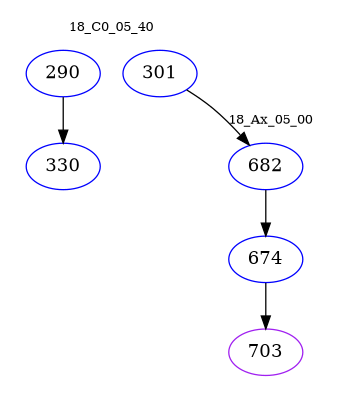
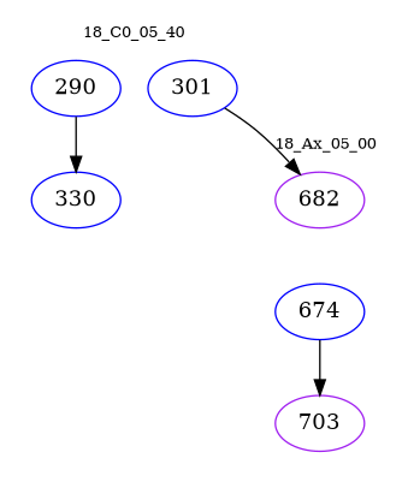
  digraph {
    node [color=blue]
    edge [color=black]
-   n1 [label=682]
+   n1 [color=purple label=682]
    n2 [label=674]
    n3 [color=purple label=703]
    n4 [label=301]
    n5 [label=290]
    n6 [label=330]
    subgraph cluster_1 {
      color=white
      fontsize=10
      label="18_Ax_05_00"
      n1
      n2
      n3
    }
    subgraph cluster_2 {
      color=white
      fontsize=10
      label="18_C0_05_40"
      n4
      n5
      n6
    }
-   n1 -> n2
    n2 -> n3
    n4 -> n1
    n5 -> n6
  }
